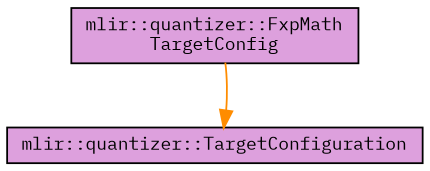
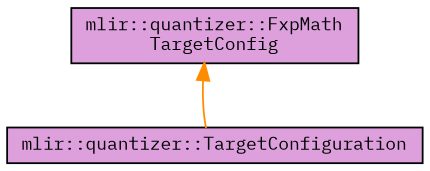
  digraph {
    fontname="IBM Plex Mono"
    node [color=black fillcolor=plum fontname="IBM Plex Mono" fontsize=10 shape=record style=filled]
    n1 [fontcolor=black height=0.2 label="mlir::quantizer::FxpMath\lTargetConfig" width=0.4]
    n2 [height=0.2 label="mlir::quantizer::TargetConfiguration" width=0.4]
-   n2 -> n1 [color=darkorange dir=back fontname="IBM Plex Mono" fontsize=10 labelfontname=Helvetica labelfontsize=10 style=solid]
+   n1 -> n2 [color=darkorange dir=back fontname="IBM Plex Mono" fontsize=10 labelfontname=Helvetica labelfontsize=10 style=solid]
  }
